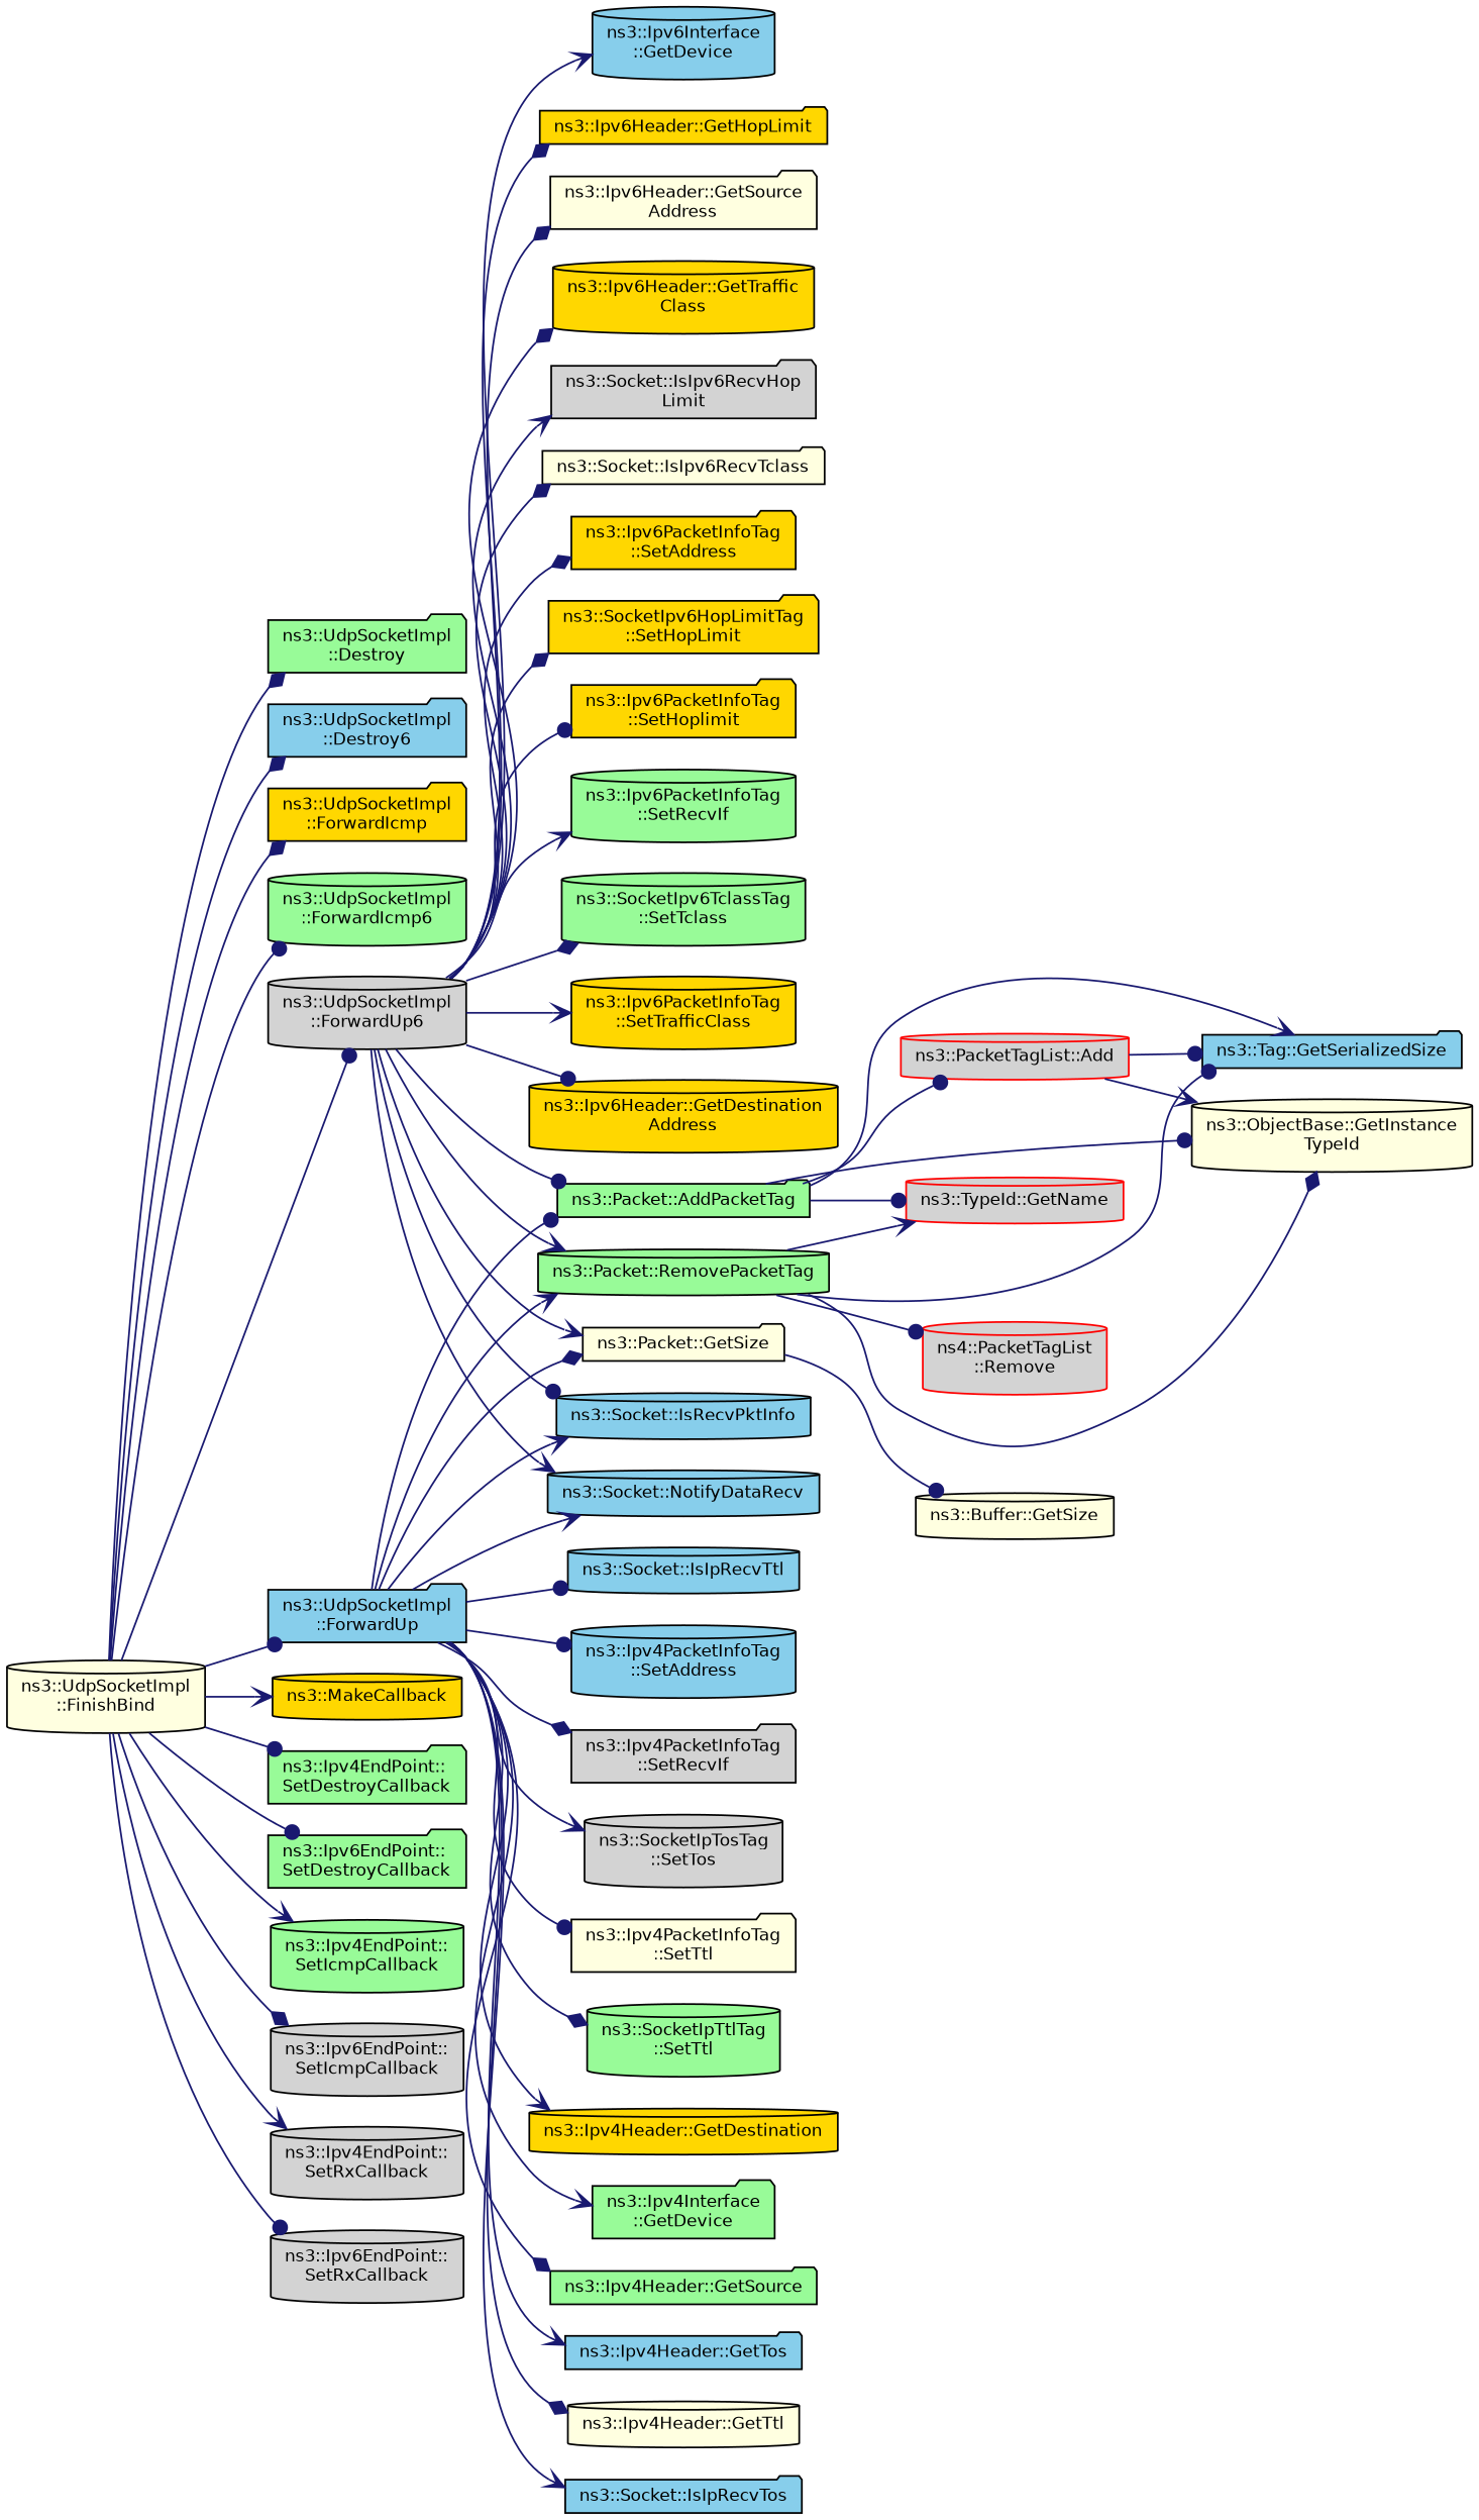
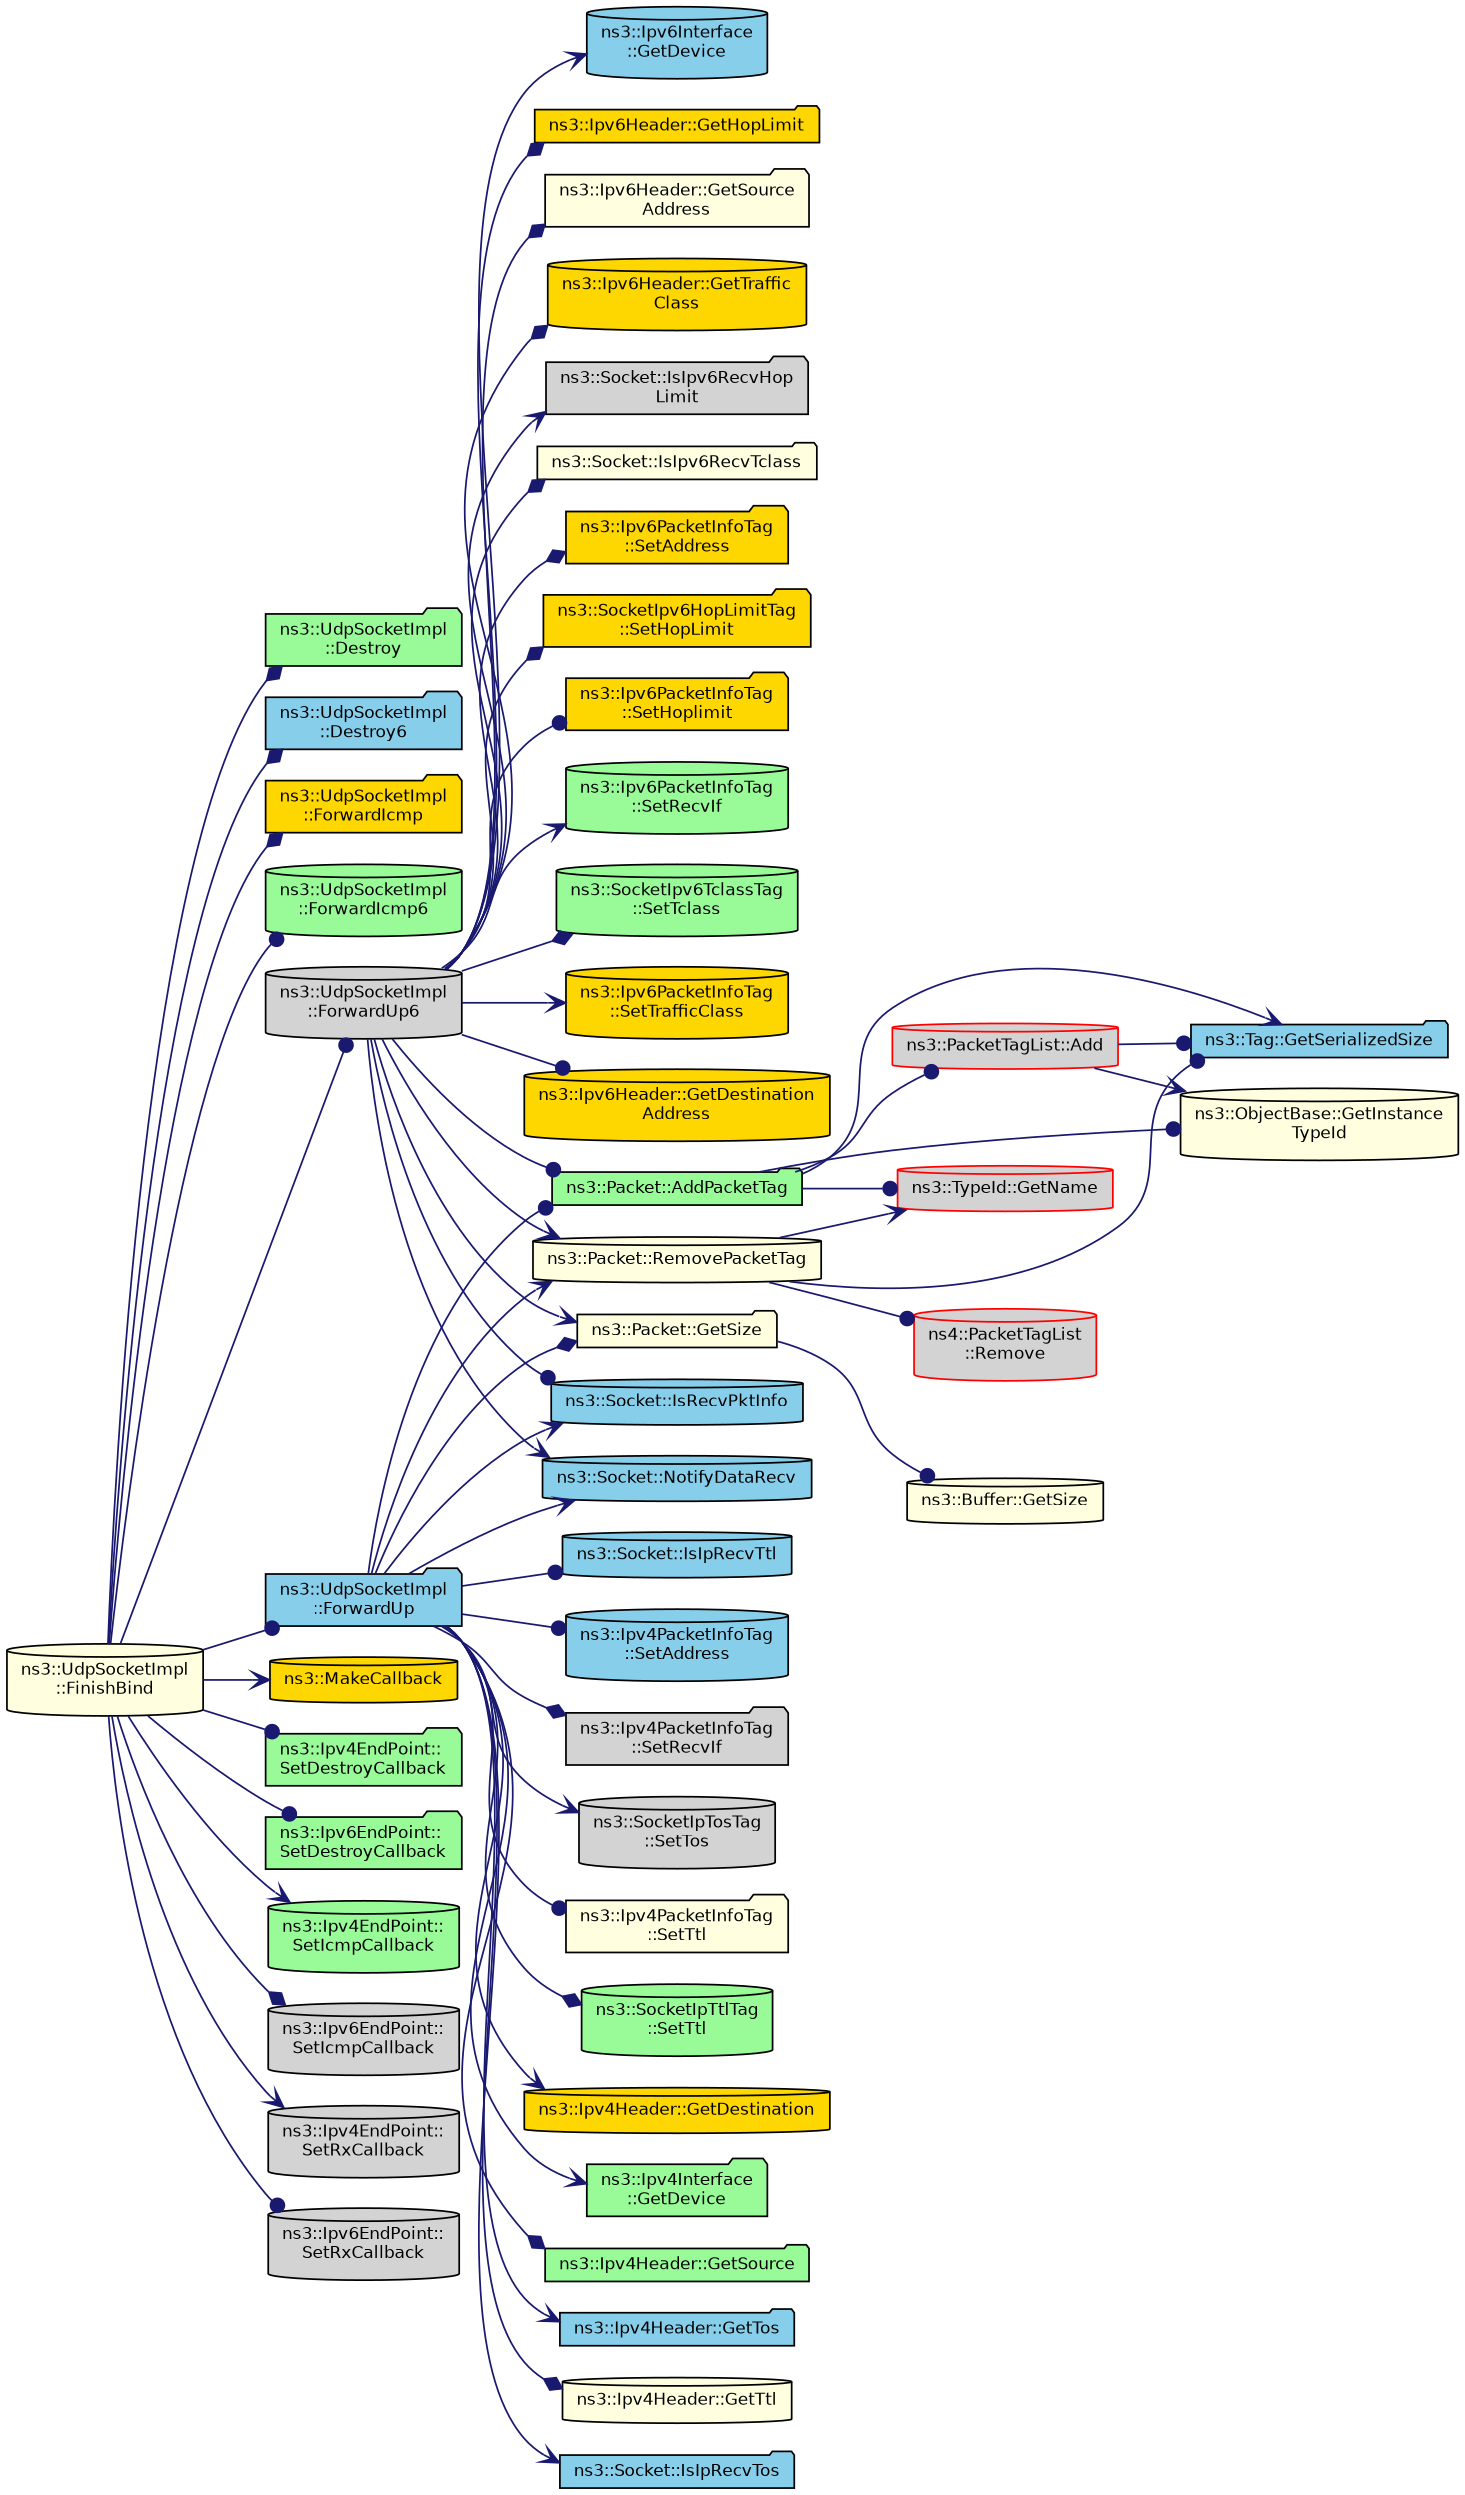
  digraph {
    rankdir=LR
    node [color=black fillcolor=palegreen fontname=Helvetica fontsize=10 shape=cylinder style=filled]
    edge [arrowhead=dot color=midnightblue fontname=Helvetica fontsize=10 labelfontname=Helvetica labelfontsize=10 style=solid]
    n1 [fillcolor=lightyellow fontcolor=black height=0.2 label="ns3::UdpSocketImpl\l::FinishBind" width=0.4]
    n2 [height=0.2 label="ns3::UdpSocketImpl\l::Destroy" shape=folder width=0.4]
    n3 [fillcolor=skyblue height=0.2 label="ns3::UdpSocketImpl\l::Destroy6" shape=folder width=0.4]
    n4 [fillcolor=gold height=0.2 label="ns3::UdpSocketImpl\l::ForwardIcmp" shape=folder width=0.4]
    n5 [height=0.2 label="ns3::UdpSocketImpl\l::ForwardIcmp6" width=0.4]
    n6 [fillcolor=skyblue height=0.2 label="ns3::UdpSocketImpl\l::ForwardUp" shape=folder width=0.4]
    n7 [fillcolor=lightgrey height=0.2 label="ns3::UdpSocketImpl\l::ForwardUp6" width=0.4]
    n8 [fillcolor=gold height=0.2 label="ns3::MakeCallback" width=0.4]
    n9 [height=0.2 label="ns3::Ipv4EndPoint::\lSetDestroyCallback" shape=folder width=0.4]
    n10 [height=0.2 label="ns3::Ipv6EndPoint::\lSetDestroyCallback" shape=folder width=0.4]
    n11 [height=0.2 label="ns3::Ipv4EndPoint::\lSetIcmpCallback" width=0.4]
    n12 [fillcolor=lightgrey height=0.2 label="ns3::Ipv6EndPoint::\lSetIcmpCallback" width=0.4]
    n13 [fillcolor=lightgrey height=0.2 label="ns3::Ipv4EndPoint::\lSetRxCallback" width=0.4]
    n14 [fillcolor=lightgrey height=0.2 label="ns3::Ipv6EndPoint::\lSetRxCallback" width=0.4]
    n15 [height=0.2 label="ns3::Packet::AddPacketTag" shape=folder width=0.4]
    n16 [fillcolor=gold height=0.2 label="ns3::Ipv4Header::GetDestination" width=0.4]
    n17 [height=0.2 label="ns3::Ipv4Interface\l::GetDevice" shape=folder width=0.4]
    n18 [fillcolor=lightyellow height=0.2 label="ns3::Packet::GetSize" shape=folder width=0.4]
    n19 [height=0.2 label="ns3::Ipv4Header::GetSource" shape=folder width=0.4]
    n20 [fillcolor=skyblue height=0.2 label="ns3::Ipv4Header::GetTos" shape=folder width=0.4]
    n21 [fillcolor=lightyellow height=0.2 label="ns3::Ipv4Header::GetTtl" width=0.4]
    n22 [fillcolor=skyblue height=0.2 label="ns3::Socket::IsIpRecvTos" shape=folder width=0.4]
    n23 [fillcolor=skyblue height=0.2 label="ns3::Socket::IsIpRecvTtl" width=0.4]
    n24 [fillcolor=skyblue height=0.2 label="ns3::Socket::IsRecvPktInfo" width=0.4]
    n25 [fillcolor=skyblue height=0.2 label="ns3::Socket::NotifyDataRecv" width=0.4]
-   n26 [height=0.2 label="ns3::Packet::RemovePacketTag" width=0.4]
+   n26 [fillcolor=lightyellow height=0.2 label="ns3::Packet::RemovePacketTag" width=0.4]
    n27 [fillcolor=skyblue height=0.2 label="ns3::Ipv4PacketInfoTag\l::SetAddress" width=0.4]
    n28 [fillcolor=lightgrey height=0.2 label="ns3::Ipv4PacketInfoTag\l::SetRecvIf" shape=folder width=0.4]
    n29 [fillcolor=lightgrey height=0.2 label="ns3::SocketIpTosTag\l::SetTos" width=0.4]
    n30 [fillcolor=lightyellow height=0.2 label="ns3::Ipv4PacketInfoTag\l::SetTtl" shape=folder width=0.4]
    n31 [height=0.2 label="ns3::SocketIpTtlTag\l::SetTtl" width=0.4]
    n32 [fillcolor=gold height=0.2 label="ns3::Ipv6Header::GetDestination\lAddress" width=0.4]
    n33 [fillcolor=skyblue height=0.2 label="ns3::Ipv6Interface\l::GetDevice" width=0.4]
    n34 [fillcolor=gold height=0.2 label="ns3::Ipv6Header::GetHopLimit" shape=folder width=0.4]
    n35 [fillcolor=lightyellow height=0.2 label="ns3::Ipv6Header::GetSource\lAddress" shape=folder width=0.4]
    n36 [fillcolor=gold height=0.2 label="ns3::Ipv6Header::GetTraffic\lClass" width=0.4]
    n37 [fillcolor=lightgrey height=0.2 label="ns3::Socket::IsIpv6RecvHop\lLimit" shape=folder width=0.4]
    n38 [fillcolor=lightyellow height=0.2 label="ns3::Socket::IsIpv6RecvTclass" shape=folder width=0.4]
    n39 [fillcolor=gold height=0.2 label="ns3::Ipv6PacketInfoTag\l::SetAddress" shape=folder width=0.4]
    n40 [fillcolor=gold height=0.2 label="ns3::SocketIpv6HopLimitTag\l::SetHopLimit" shape=folder width=0.4]
    n41 [fillcolor=gold height=0.2 label="ns3::Ipv6PacketInfoTag\l::SetHoplimit" shape=folder width=0.4]
    n42 [height=0.2 label="ns3::Ipv6PacketInfoTag\l::SetRecvIf" width=0.4]
    n43 [height=0.2 label="ns3::SocketIpv6TclassTag\l::SetTclass" width=0.4]
    n44 [fillcolor=gold height=0.2 label="ns3::Ipv6PacketInfoTag\l::SetTrafficClass" width=0.4]
    n45 [color=red fillcolor=lightgrey height=0.2 label="ns3::PacketTagList::Add" width=0.4]
    n46 [fillcolor=lightyellow height=0.2 label="ns3::ObjectBase::GetInstance\lTypeId" width=0.4]
    n47 [fillcolor=skyblue height=0.2 label="ns3::Tag::GetSerializedSize" shape=folder width=0.4]
    n48 [color=red fillcolor=lightgrey height=0.2 label="ns3::TypeId::GetName" width=0.4]
    n49 [fillcolor=lightyellow height=0.2 label="ns3::Buffer::GetSize" width=0.4]
    n50 [color=red fillcolor=lightgrey height=0.2 label="ns4::PacketTagList\l::Remove" width=0.4]
    n1 -> n2 [arrowhead=diamond]
    n1 -> n3 [arrowhead=diamond]
    n1 -> n4 [arrowhead=diamond]
    n1 -> n5
    n1 -> n6
    n1 -> n7
    n1 -> n8 [arrowhead=vee]
    n1 -> n9
    n1 -> n10
    n1 -> n11 [arrowhead=vee]
    n1 -> n12 [arrowhead=diamond]
    n1 -> n13 [arrowhead=vee]
    n1 -> n14
    n6 -> n15
    n6 -> n16 [arrowhead=vee]
    n6 -> n17 [arrowhead=vee]
    n6 -> n18 [arrowhead=diamond]
    n6 -> n19 [arrowhead=diamond]
    n6 -> n20 [arrowhead=vee]
    n6 -> n21 [arrowhead=diamond]
    n6 -> n22 [arrowhead=vee]
    n6 -> n23
    n6 -> n24 [arrowhead=vee]
    n6 -> n25 [arrowhead=vee]
    n6 -> n26 [arrowhead=vee]
    n6 -> n27
    n6 -> n28 [arrowhead=diamond]
    n6 -> n29 [arrowhead=vee]
    n6 -> n30
    n6 -> n31 [arrowhead=diamond]
    n7 -> n15
    n7 -> n18 [arrowhead=vee]
    n7 -> n24
    n7 -> n25 [arrowhead=vee]
    n7 -> n26 [arrowhead=vee]
    n7 -> n32
    n7 -> n33 [arrowhead=vee]
    n7 -> n34 [arrowhead=diamond]
    n7 -> n35 [arrowhead=diamond]
    n7 -> n36 [arrowhead=diamond]
    n7 -> n37 [arrowhead=vee]
    n7 -> n38 [arrowhead=diamond]
    n7 -> n39 [arrowhead=diamond]
    n7 -> n40 [arrowhead=diamond]
    n7 -> n41
    n7 -> n42 [arrowhead=vee]
    n7 -> n43 [arrowhead=diamond]
    n7 -> n44 [arrowhead=vee]
    n15 -> n45
    n15 -> n46
    n15 -> n47 [arrowhead=vee]
    n15 -> n48
    n18 -> n49
-   n26 -> n46 [arrowhead=diamond]
    n26 -> n47
    n26 -> n48 [arrowhead=vee]
    n26 -> n50
    n45 -> n46 [arrowhead=vee]
    n45 -> n47
  }
